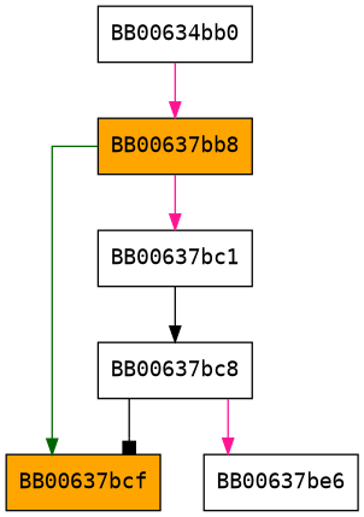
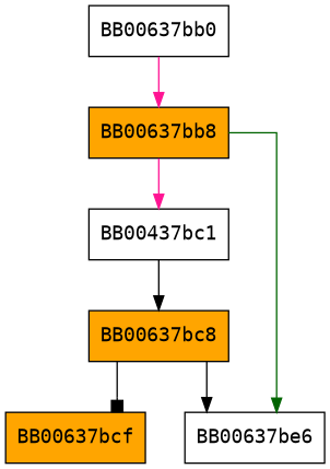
  digraph {
    fontname="DejaVu Sans Mono"
    splines=ortho
    node [fillcolor=orange fontname="DejaVu Sans Mono" shape=box style=filled]
    edge [arrowhead=normal color=deeppink fontname="DejaVu Sans Mono"]
    BB00637bb8
-   BB00637bb0 [fillcolor=white label=BB00634bb0]
+   BB00637bb0 [fillcolor=white]
    BB00637bcf
-   BB00637bc1 [fillcolor=white]
-   BB00637bc8 [fillcolor=white]
+   BB00637bc1 [fillcolor=white label=BB00437bc1]
+   BB00637bc8
    BB00637be6 [fillcolor=white]
-   BB00637bb8 -> BB00637bcf [color=darkgreen]
+   BB00637bb8 -> BB00637be6 [color=darkgreen]
    BB00637bb8 -> BB00637bc1
    BB00637bb0 -> BB00637bb8
    BB00637bc1 -> BB00637bc8 [color=black]
    BB00637bc8 -> BB00637bcf [arrowhead=box color=black]
-   BB00637bc8 -> BB00637be6
+   BB00637bc8 -> BB00637be6 [color=black]
  }
